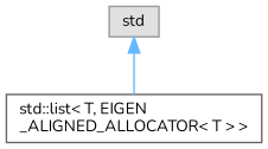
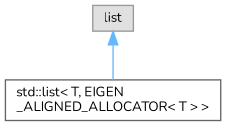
  digraph {
    rankdir=TB
    fontname=Nunito
    node [fontname=Nunito fontsize=10 shape=box style=filled]
-   n1 [color=grey60 fillcolor="#E0E0E0" height=0.2 label=std width=0.4]
+   n1 [color=grey60 fillcolor="#E0E0E0" height=0.2 label=list width=0.4]
    n2 [color=grey40 fillcolor=white height=0.2 label="std::list\< T, EIGEN\l_ALIGNED_ALLOCATOR\< T \> \>" width=0.4]
    n1 -> n2 [color=steelblue1 dir=back fontname=Nunito fontsize=10 labelfontname=Helvetica labelfontsize=10 style=solid]
  }
